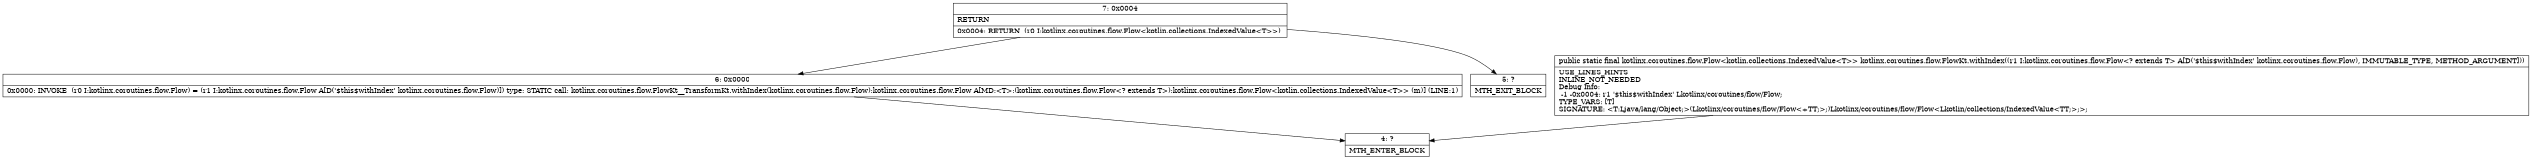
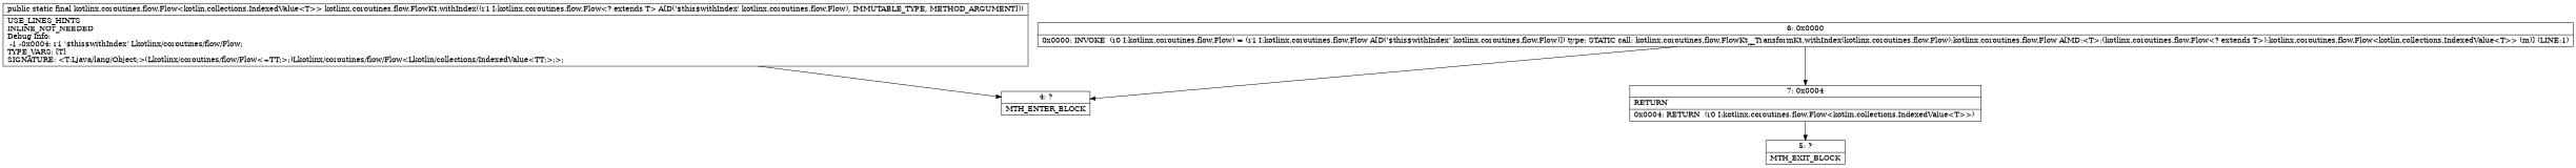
  digraph {
    node [shape=record]
    n1 [label="{4\:\ ?|MTH_ENTER_BLOCK\l}"]
    n2 [label="{6\:\ 0x0000|0x0000: INVOKE  (r0 I:kotlinx.coroutines.flow.Flow) = (r1 I:kotlinx.coroutines.flow.Flow A[D('$this$withIndex' kotlinx.coroutines.flow.Flow)]) type: STATIC call: kotlinx.coroutines.flow.FlowKt__TransformKt.withIndex(kotlinx.coroutines.flow.Flow):kotlinx.coroutines.flow.Flow A[MD:\<T\>:(kotlinx.coroutines.flow.Flow\<? extends T\>):kotlinx.coroutines.flow.Flow\<kotlin.collections.IndexedValue\<T\>\> (m)] (LINE:1)\l}"]
    n3 [label="{7\:\ 0x0004|RETURN\l|0x0004: RETURN  (r0 I:kotlinx.coroutines.flow.Flow\<kotlin.collections.IndexedValue\<T\>\>) \l}"]
    n4 [label="{5\:\ ?|MTH_EXIT_BLOCK\l}"]
    n5 [label="{public static final kotlinx.coroutines.flow.Flow\<kotlin.collections.IndexedValue\<T\>\> kotlinx.coroutines.flow.FlowKt.withIndex((r1 I:kotlinx.coroutines.flow.Flow\<? extends T\> A[D('$this$withIndex' kotlinx.coroutines.flow.Flow), IMMUTABLE_TYPE, METHOD_ARGUMENT]))  | USE_LINES_HINTS\lINLINE_NOT_NEEDED\lDebug Info:\l  \-1 \-0x0004: r1 '$this$withIndex' Lkotlinx\/coroutines\/flow\/Flow;\lTYPE_VARS: [T]\lSIGNATURE: \<T:Ljava\/lang\/Object;\>(Lkotlinx\/coroutines\/flow\/Flow\<+TT;\>;)Lkotlinx\/coroutines\/flow\/Flow\<Lkotlin\/collections\/IndexedValue\<TT;\>;\>;\l}"]
    n2 -> n1
-   n3 -> n2
+   n2 -> n3
    n3 -> n4
    n5 -> n1
  }
